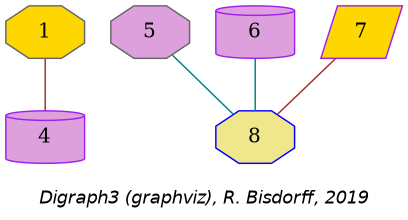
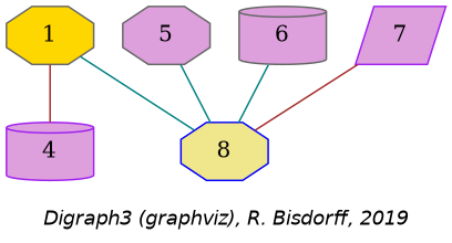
  strict graph {
    fontname="Helvetica-Oblique"
    fontsize=12
    label="\nDigraph3 (graphviz), R. Bisdorff, 2019"
    node [color=purple fillcolor=plum shape=octagon style=filled]
    edge [arrowhead=none arrowtail=none color=teal dir=both style="setlinewidth(1)"]
    n1 [color=gray40 fillcolor=gold label=1]
    n2 [label=4 shape=cylinder]
    n3 [color=blue fillcolor=khaki label=8]
    n4 [color=gray40 label=5]
-   n5 [label=6 shape=cylinder]
-   n6 [fillcolor=gold label=7 shape=parallelogram]
+   n5 [color=gray40 label=6 shape=cylinder]
+   n6 [label=7 shape=parallelogram]
    n1 -- n2 [color=brown]
+   n1 -- n3
    n4 -- n3
    n5 -- n3
    n6 -- n3 [color=brown]
  }
